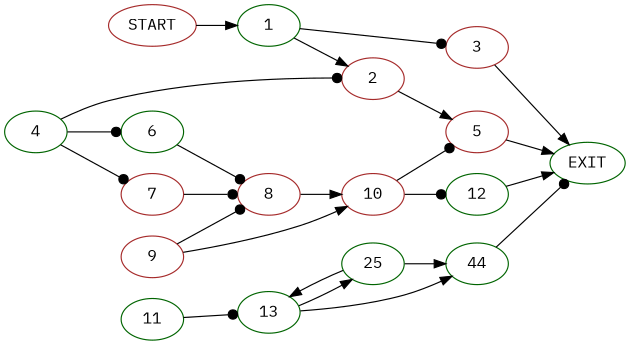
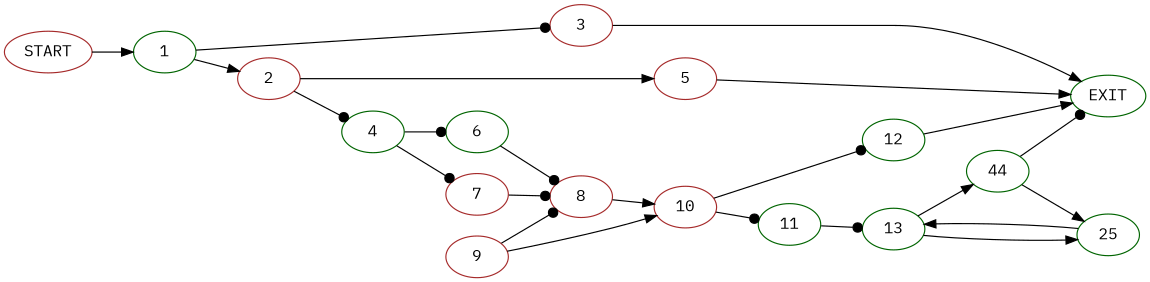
  digraph {
    fontname="IBM Plex Mono"
    rankdir=LR
    node [color=darkgreen fontname="IBM Plex Mono"]
    edge [arrowhead=normal fontname="IBM Plex Mono"]
    n1 [color=brown label=START]
    1
    2 [color=brown]
    3 [color=brown]
    n5 [label=EXIT]
    4
    5 [color=brown]
    6
    7 [color=brown]
    8 [color=brown]
    10 [color=brown]
    9 [color=brown]
    11
    12
    13
    n16 [label=44]
    n17 [label=25]
    n1 -> 1
    1 -> 2
    1 -> 3 [arrowhead=dot]
-   4 -> 2 [arrowhead=dot]
+   2 -> 4 [arrowhead=dot]
    2 -> 5
    3 -> n5
    4 -> 6 [arrowhead=dot]
    4 -> 7 [arrowhead=dot]
    5 -> n5
    6 -> 8 [arrowhead=dot]
    7 -> 8 [arrowhead=dot]
    8 -> 10
-   10 -> 5 [arrowhead=dot]
+   10 -> 11 [arrowhead=dot]
    10 -> 12 [arrowhead=dot]
    9 -> 8 [arrowhead=dot]
    9 -> 10
    11 -> 13 [arrowhead=dot]
    12 -> n5
    13 -> n16
    13 -> n17
    n16 -> n5 [arrowhead=dot]
    n17 -> 13
-   n17 -> n16
+   n16 -> n17
  }
